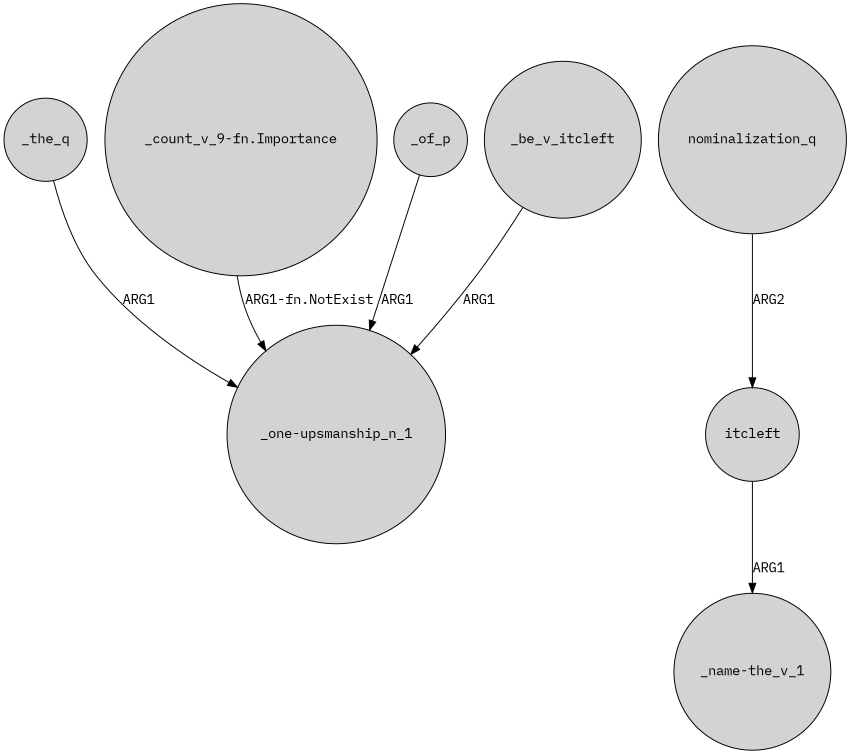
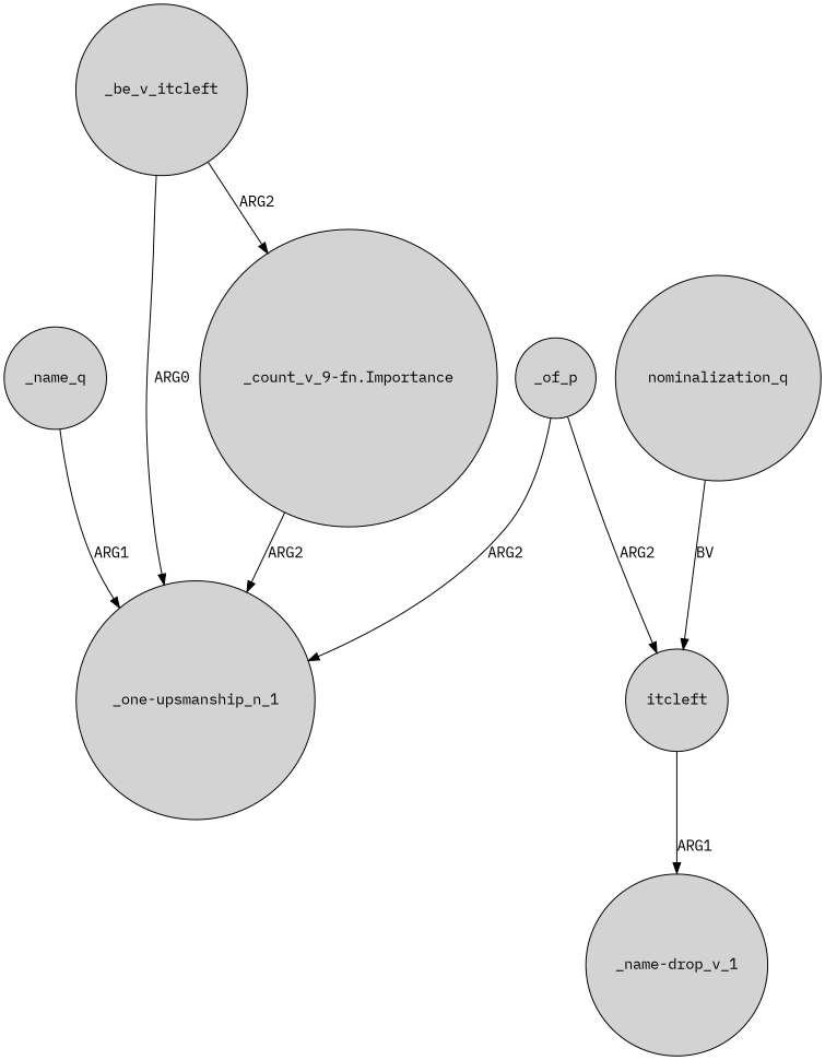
  digraph {
    fontname="IBM Plex Mono"
    node [fontname="IBM Plex Mono" shape=circle style=filled]
    edge [fontname="IBM Plex Mono"]
-   _the_q
+   _the_q [label=_name_q]
    "_one-upsmanship_n_1"
    n3 [label="_count_v_9-fn.Importance"]
    _of_p
    n5 [label=itcleft]
-   "_name-drop_v_1" [label="_name-the_v_1"]
+   "_name-drop_v_1"
    _be_v_itcleft
    n8 [label=nominalization_q]
    _the_q -> "_one-upsmanship_n_1" [label=ARG1]
-   n3 -> "_one-upsmanship_n_1" [label="ARG1-fn.NotExist"]
-   _of_p -> "_one-upsmanship_n_1" [label=ARG1]
+   n3 -> "_one-upsmanship_n_1" [label=ARG2]
+   _of_p -> "_one-upsmanship_n_1" [label=ARG2]
+   _of_p -> n5 [label=ARG2]
    n5 -> "_name-drop_v_1" [label=ARG1]
-   _be_v_itcleft -> "_one-upsmanship_n_1" [label=ARG1]
-   n8 -> n5 [label=ARG2]
+   _be_v_itcleft -> "_one-upsmanship_n_1" [label=ARG0]
+   _be_v_itcleft -> n3 [label=ARG2]
+   n8 -> n5 [label=BV]
  }
